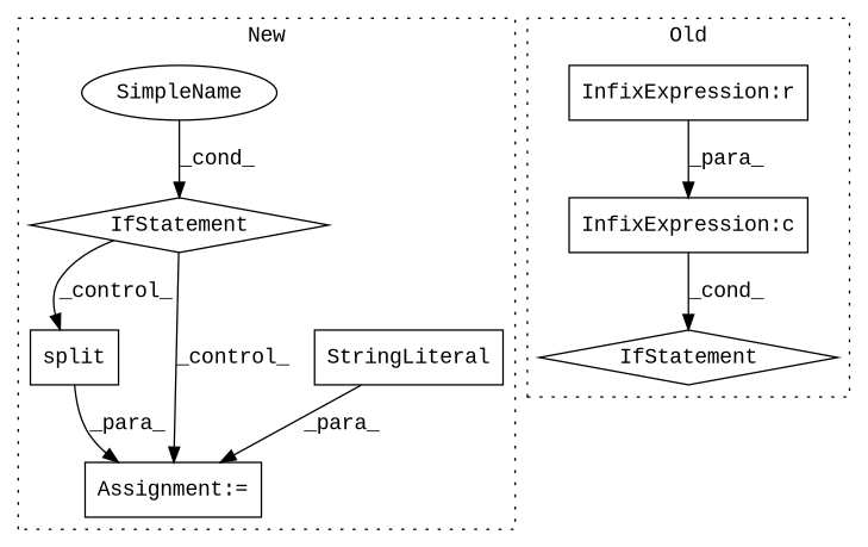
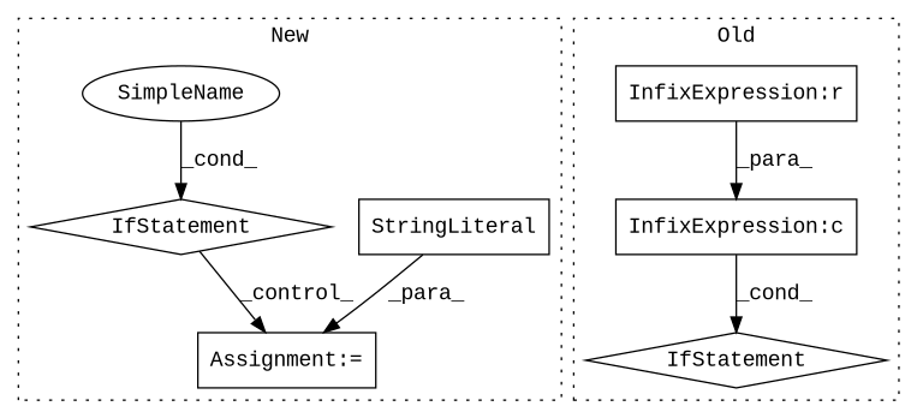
  digraph {
    fontname="Liberation Mono"
    node [a=25 fontname="Liberation Mono" l=4 shape=box]
    edge [fontname="Liberation Mono"]
-   n1 [a=32 l="6,1" label=split s="3238,3247"]
    n2 [a=7 l=2 label="Assignment:=" s=3229]
    n3 [a=45 l=3 label=StringLiteral s=3244]
    n4 [a=42 label=SimpleName shape=ellipse l=""]
    n5 [l="8,2" label=IfStatement s="3168,3189" shape=diamond]
    n6 [l="4,2" label=IfStatement s="3345,3457" shape=diamond]
    n7 [a=27 label="InfixExpression:c" s=3374]
    n8 [a=27 label="InfixExpression:r" s=3448]
    subgraph cluster_1 {
      label=New
      style=dotted
-     n1
      n2
      n3
      n4
      n5
    }
    subgraph cluster_2 {
      label=Old
      style=dotted
      n6
      n7
      n8
    }
-   n1 -> n2 [label=_para_]
    n3 -> n2 [label=_para_]
    n4 -> n5 [label=_cond_]
-   n5 -> n1 [label=_control_]
    n5 -> n2 [label=_control_]
    n7 -> n6 [label=_cond_]
    n8 -> n7 [label=_para_]
  }
